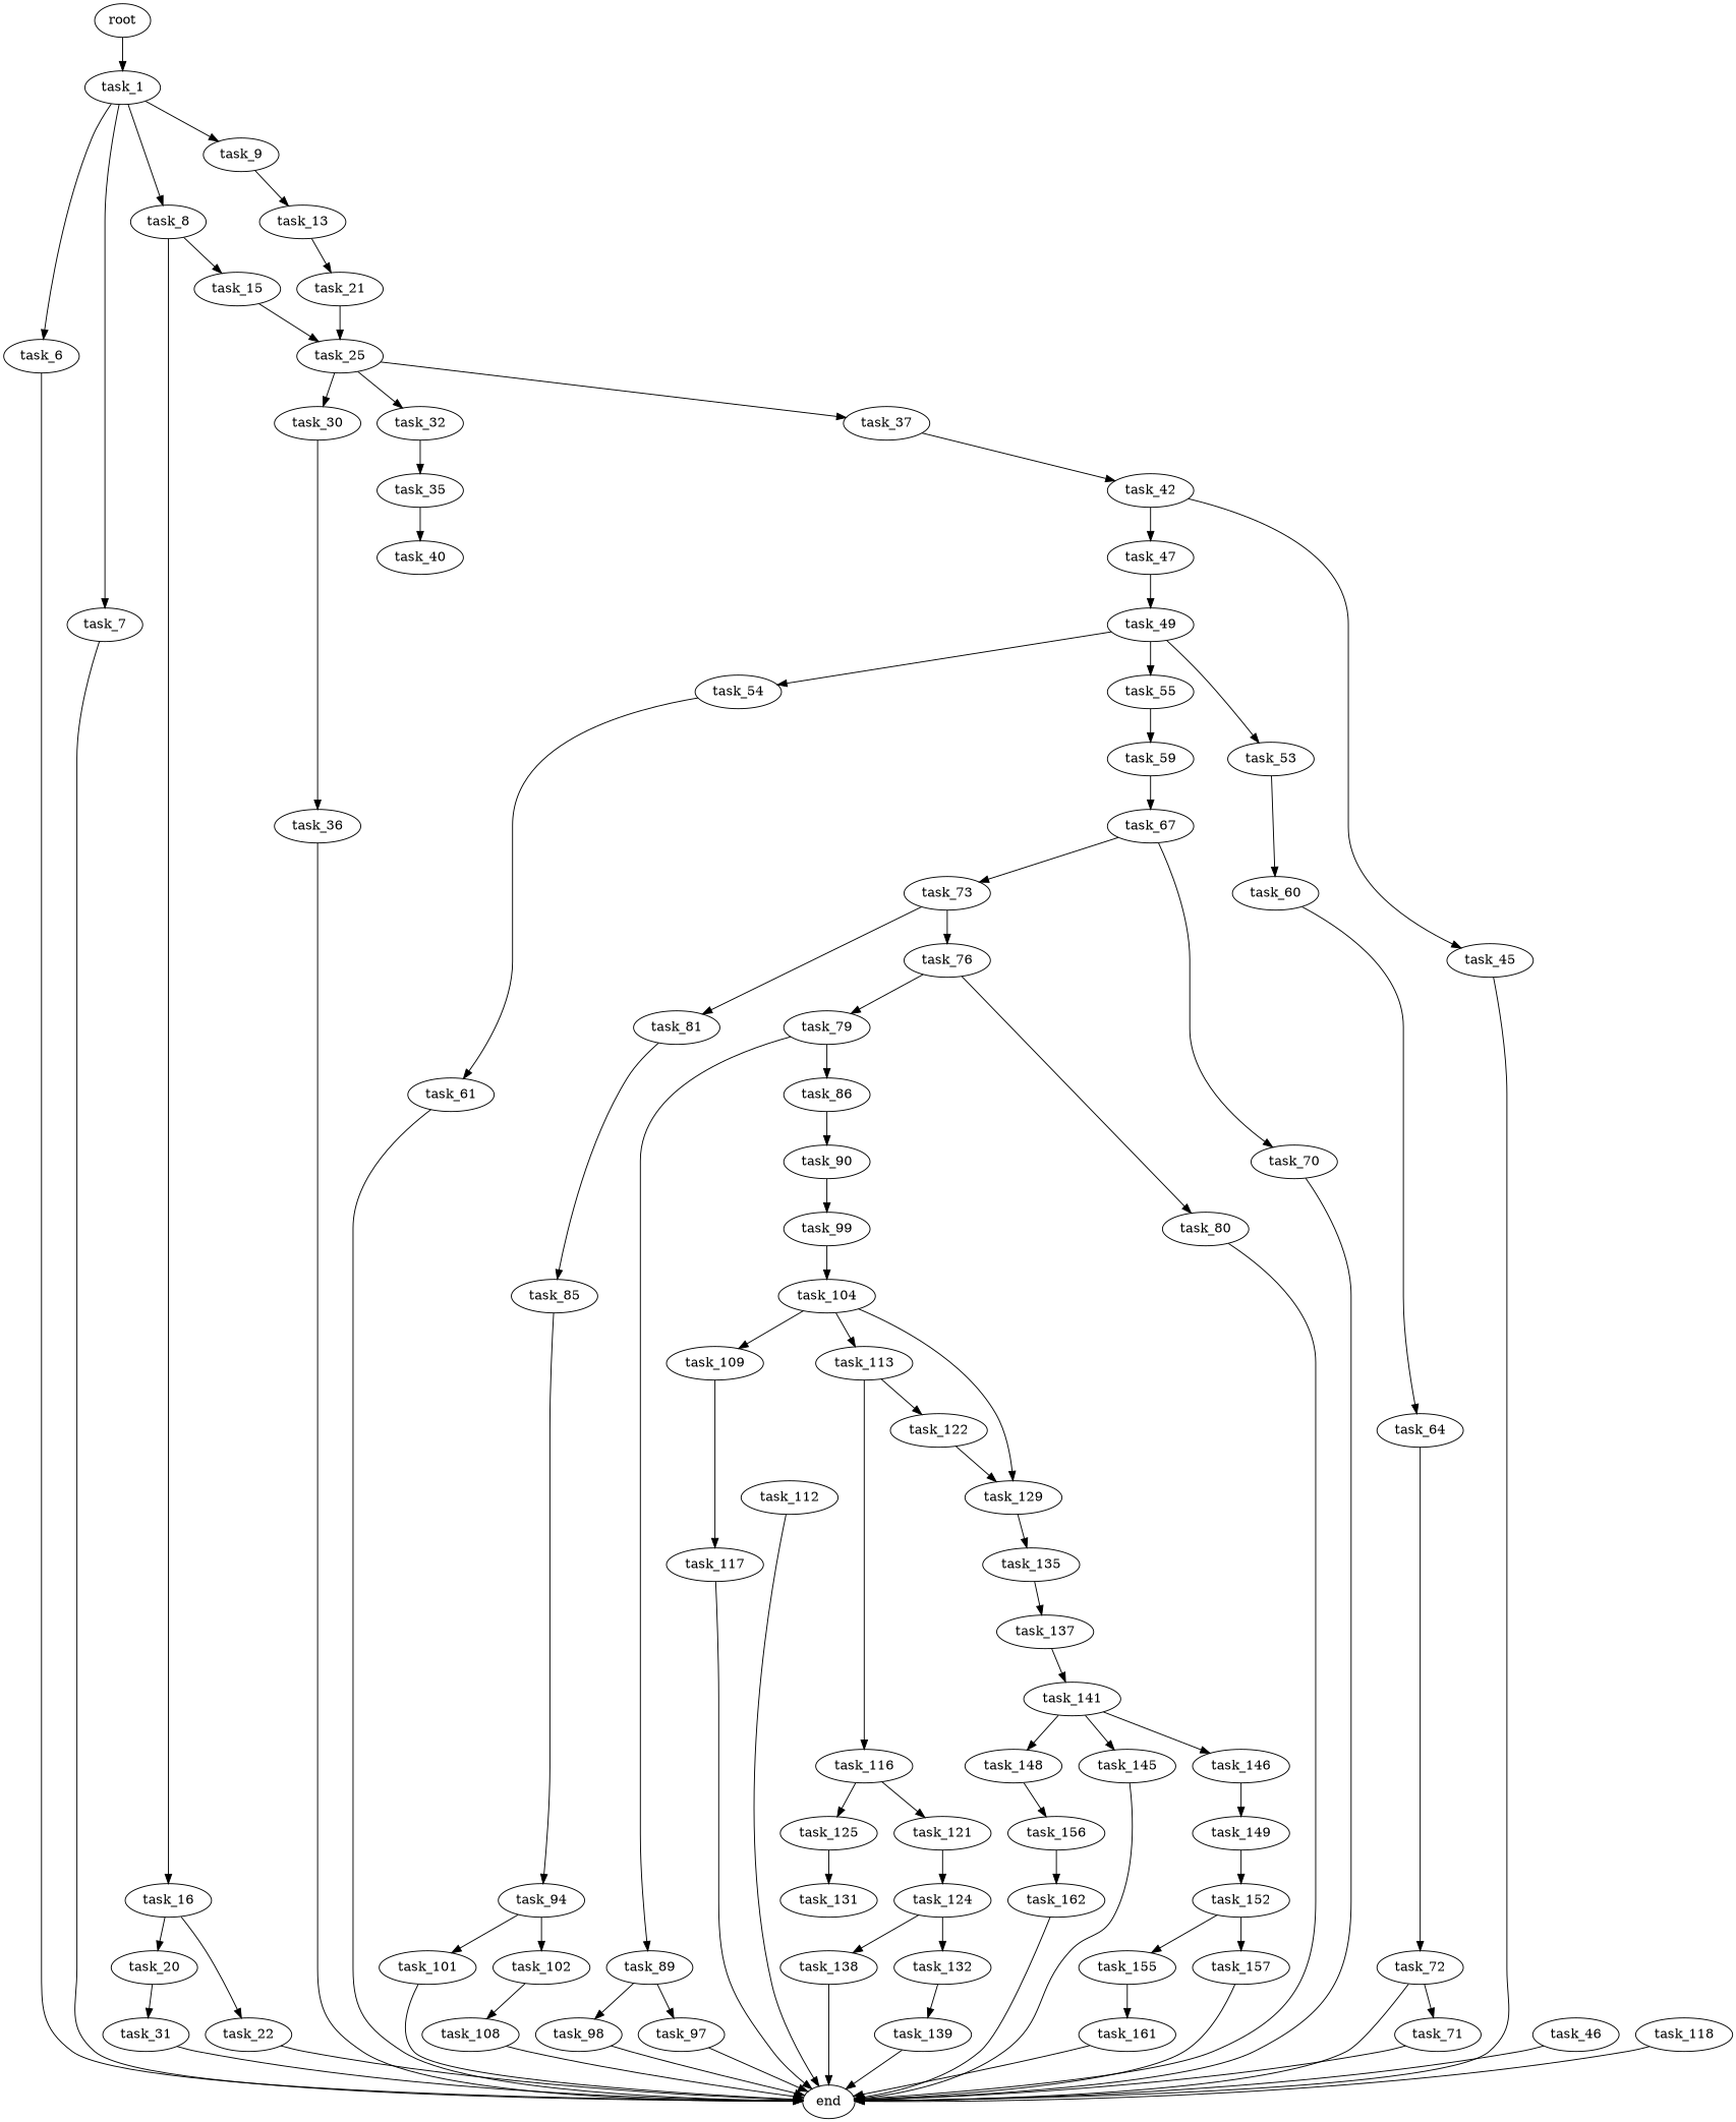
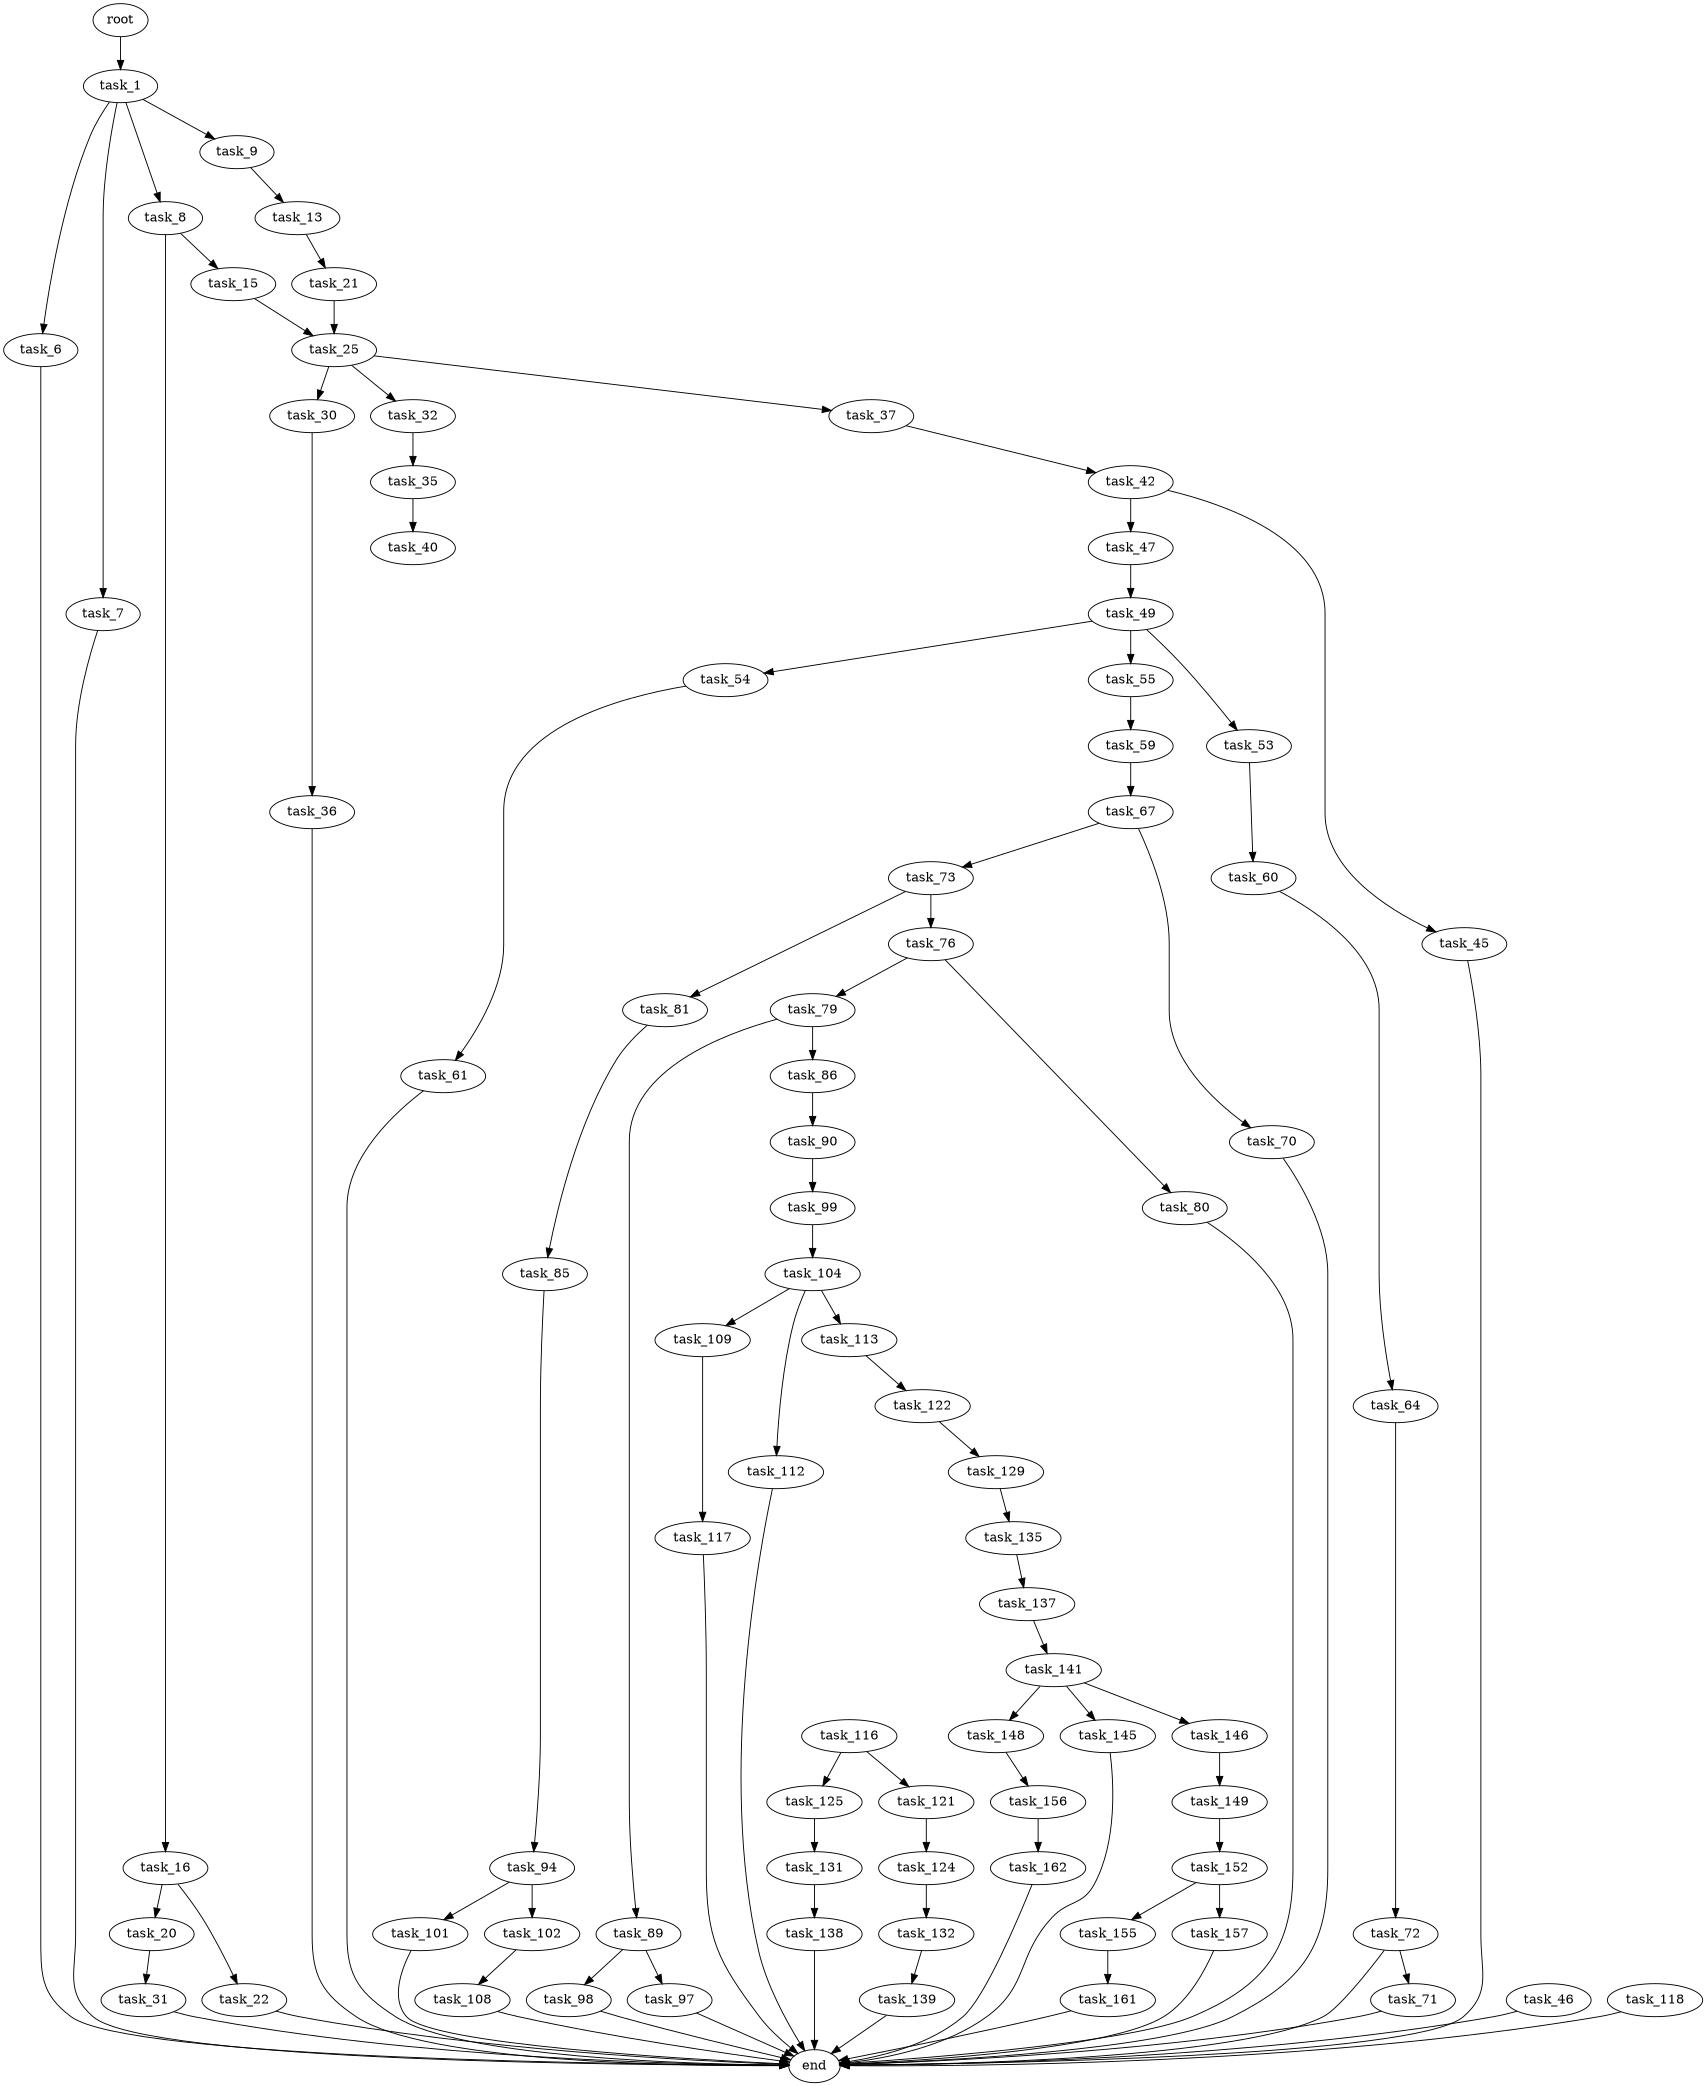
  digraph {
    root
    task_1
    task_6
    task_7
    task_8
    task_9
    end
    task_15
    task_16
    task_13
    task_25
    task_20
    task_22
    task_21
    task_30
    task_32
    task_37
    task_31
    task_36
    task_35
    task_42
    task_40
    task_45
    task_47
    task_46
    task_49
    task_53
    task_54
    task_55
    task_60
    task_61
    task_59
    task_64
    task_67
    task_72
    task_70
    task_73
    task_76
    task_81
    task_71
    task_79
    task_80
    task_85
    task_86
    task_89
    task_94
    task_90
    task_97
    task_98
    task_99
    task_101
    task_102
    task_108
    task_104
    task_109
    task_112
    task_113
    task_117
    task_116
    task_122
    task_118
    task_121
    task_125
    task_129
    n65 [label=task_124]
    task_131
    task_135
    task_132
    task_138
    task_139
    task_137
    task_141
    task_145
    task_146
    task_148
    task_149
    task_156
    task_152
    task_162
    task_155
    task_157
    task_161
    root -> task_1
    task_1 -> task_6
    task_1 -> task_7
    task_1 -> task_8
    task_1 -> task_9
    task_6 -> end
    task_7 -> end
    task_8 -> task_15
    task_8 -> task_16
    task_9 -> task_13
    task_15 -> task_25
    task_16 -> task_20
    task_16 -> task_22
    task_13 -> task_21
    task_25 -> task_30
    task_25 -> task_32
    task_25 -> task_37
    task_20 -> task_31
    task_22 -> end
    task_21 -> task_25
    task_30 -> task_36
    task_32 -> task_35
    task_37 -> task_42
    task_31 -> end
    task_36 -> end
    task_35 -> task_40
    task_42 -> task_45
    task_42 -> task_47
    task_45 -> end
    task_47 -> task_49
    task_46 -> end
    task_49 -> task_53
    task_49 -> task_54
    task_49 -> task_55
    task_53 -> task_60
    task_54 -> task_61
    task_55 -> task_59
    task_60 -> task_64
    task_61 -> end
    task_59 -> task_67
    task_64 -> task_72
    task_67 -> task_70
    task_67 -> task_73
    task_72 -> end
    task_72 -> task_71
    task_70 -> end
    task_73 -> task_76
    task_73 -> task_81
    task_76 -> task_79
    task_76 -> task_80
    task_81 -> task_85
    task_71 -> end
    task_79 -> task_86
    task_79 -> task_89
    task_80 -> end
    task_85 -> task_94
    task_86 -> task_90
    task_89 -> task_97
    task_89 -> task_98
    task_94 -> task_101
    task_94 -> task_102
    task_90 -> task_99
    task_97 -> end
    task_98 -> end
    task_99 -> task_104
    task_101 -> end
    task_102 -> task_108
    task_108 -> end
    task_104 -> task_109
-   task_104 -> task_129
+   task_104 -> task_112
    task_104 -> task_113
    task_109 -> task_117
    task_112 -> end
-   task_113 -> task_116
    task_113 -> task_122
    task_117 -> end
    task_116 -> task_121
    task_116 -> task_125
    task_122 -> task_129
    task_118 -> end
    task_121 -> n65
    task_125 -> task_131
    task_129 -> task_135
    n65 -> task_132
-   n65 -> task_138
+   task_131 -> task_138
    task_135 -> task_137
    task_132 -> task_139
    task_138 -> end
    task_139 -> end
    task_137 -> task_141
    task_141 -> task_145
    task_141 -> task_146
    task_141 -> task_148
    task_145 -> end
    task_146 -> task_149
    task_148 -> task_156
    task_149 -> task_152
    task_156 -> task_162
    task_152 -> task_155
    task_152 -> task_157
    task_162 -> end
    task_155 -> task_161
    task_157 -> end
    task_161 -> end
  }
